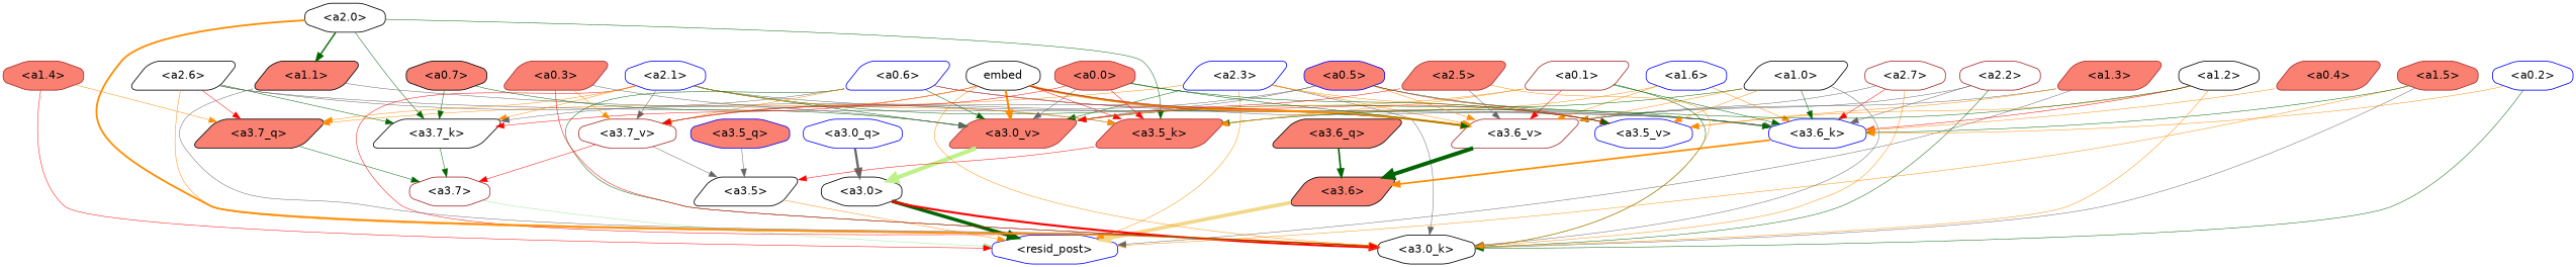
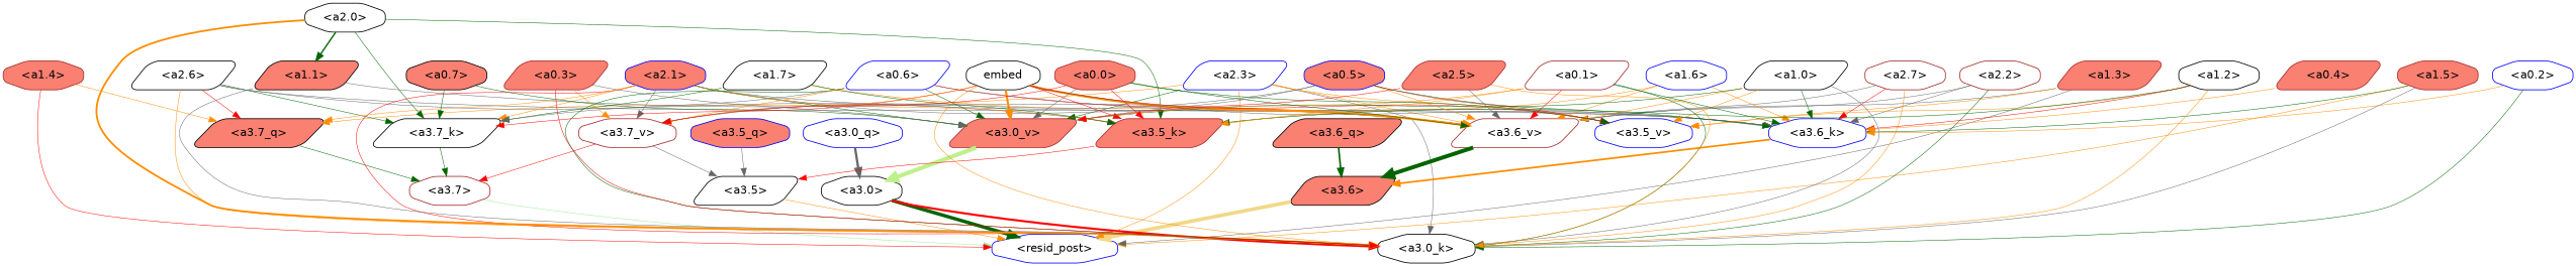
  strict digraph {
    splines=true
    node [color=brown fillcolor=white fontname=Helvetica shape=octagon style="filled, rounded"]
    edge [color=darkorange penwidth=0.6]
    "<resid_post>" [color=blue]
    "<a3.7>"
    "<a3.6>" [color=black fillcolor=salmon shape=parallelogram]
    "<a3.5>" [color=black shape=parallelogram]
    "<a3.0>" [color=black]
    "<a3.0_k>" [color=black]
    "<a2.3>" [color=blue shape=parallelogram]
    "<a3.7_q>" [color=black fillcolor=salmon shape=parallelogram]
    "<a3.6_v>" [shape=parallelogram]
    "<a3.5_v>" [color=blue]
    "<a3.0_v>" [fillcolor=salmon shape=parallelogram]
    "<a1.5>" [fillcolor=salmon]
    "<a3.6_k>" [color=blue]
    "<a1.4>" [fillcolor=salmon]
    "<a1.3>" [fillcolor=salmon shape=parallelogram]
    "<a3.6_q>" [color=black fillcolor=salmon shape=parallelogram]
    "<a3.5_q>" [color=blue fillcolor=salmon]
    "<a3.0_q>" [color=blue]
    "<a3.7_k>" [color=black shape=parallelogram]
    "<a3.5_k>" [fillcolor=salmon shape=parallelogram]
    "<a3.7_v>"
    "<a2.6>" [color=black shape=parallelogram]
-   "<a2.1>" [color=blue]
+   "<a2.1>" [color=blue fillcolor=salmon]
    "<a2.0>" [color=black]
    "<a1.1>" [color=black fillcolor=salmon shape=parallelogram]
+   "<a1.7>" [color=black shape=parallelogram]
    "<a0.7>" [color=black fillcolor=salmon]
    "<a0.6>" [color=blue shape=parallelogram]
    embed [color=black]
    "<a2.7>"
    "<a2.2>"
    "<a1.6>" [color=blue]
    "<a1.2>" [color=black]
    "<a1.0>" [color=black shape=parallelogram]
    "<a0.5>" [color=blue fillcolor=salmon]
    "<a0.4>" [fillcolor=salmon shape=parallelogram]
    "<a0.2>" [color=blue]
    "<a0.1>" [shape=parallelogram]
    "<a0.0>" [fillcolor=salmon]
    "<a2.5>" [fillcolor=salmon shape=parallelogram]
    "<a0.3>" [fillcolor=salmon shape=parallelogram]
    "<a3.7>" -> "<resid_post>" [color="#9cec9c" penwidth=0.6239100098609924]
    "<a3.6>" -> "<resid_post>" [color="#f2d888" penwidth=4.569062113761902]
    "<a3.5>" -> "<resid_post>"
    "<a3.0>" -> "<resid_post>" [color=darkgreen penwidth=4.283544182777405]
    "<a3.0>" -> "<a3.0_k>" [color=red penwidth=2.6323853135108948]
    "<a2.3>" -> "<resid_post>"
    "<a2.3>" -> "<a3.0_k>" [color=gray40]
    "<a2.3>" -> "<a3.7_q>"
    "<a2.3>" -> "<a3.6_v>"
    "<a2.3>" -> "<a3.5_v>"
    "<a2.3>" -> "<a3.0_v>" [color=darkgreen]
    "<a3.7_q>" -> "<a3.7>" [color=darkgreen]
    "<a3.6_v>" -> "<a3.6>" [color=darkgreen penwidth=4.972373723983765]
    "<a3.0_v>" -> "<a3.0>" [color="#bef18a" penwidth=5.1638524532318115]
    "<a1.5>" -> "<resid_post>"
    "<a1.5>" -> "<a3.0_k>" [color=gray40]
    "<a1.5>" -> "<a3.6_k>" [color=darkgreen]
    "<a3.6_k>" -> "<a3.6>" [penwidth=2.1770318150520325]
    "<a1.4>" -> "<resid_post>" [color=red]
    "<a1.4>" -> "<a3.7_q>"
    "<a1.3>" -> "<resid_post>" [color=gray40]
    "<a1.3>" -> "<a3.6_v>" [color=gray40]
    "<a1.3>" -> "<a3.5_v>"
    "<a3.6_q>" -> "<a3.6>" [color=darkgreen penwidth=2.0344843566417694]
    "<a3.5_q>" -> "<a3.5>" [color=gray40]
    "<a3.0_q>" -> "<a3.0>" [color=gray40 penwidth=2.863015294075012]
    "<a3.7_k>" -> "<a3.7>" [color=darkgreen]
    "<a3.5_k>" -> "<a3.5>" [color=red]
    "<a3.7_v>" -> "<a3.7>" [color=red]
    "<a3.7_v>" -> "<a3.5>" [color=gray40]
    "<a2.6>" -> "<a3.0_k>"
    "<a2.6>" -> "<a3.7_q>" [color=red]
    "<a2.6>" -> "<a3.6_k>" [color=gray40]
    "<a2.6>" -> "<a3.7_k>" [color=darkgreen]
    "<a2.6>" -> "<a3.5_k>" [color=gray40]
    "<a2.1>" -> "<a3.0_k>" [color=red]
    "<a2.1>" -> "<a3.7_q>"
-   "<a2.1>" -> "<a3.6_v>" [color=darkgreen]
+   "<a2.1>" -> "<a3.6_v>" [color=gray40]
    "<a2.1>" -> "<a3.0_v>" [color=darkgreen]
    "<a2.1>" -> "<a3.6_k>" [color=gray40]
    "<a2.1>" -> "<a3.7_k>"
    "<a2.1>" -> "<a3.5_k>"
    "<a2.1>" -> "<a3.7_v>" [color=gray40]
    "<a2.0>" -> "<a3.0_k>" [penwidth=2.239806979894638]
    "<a2.0>" -> "<a3.7_k>" [color=darkgreen]
    "<a2.0>" -> "<a3.5_k>" [color=darkgreen]
    "<a2.0>" -> "<a1.1>" [color=darkgreen penwidth=1.7047871947288513]
    "<a1.1>" -> "<a3.0_k>" [color=gray40]
    "<a1.1>" -> "<a3.6_v>" [color=gray40]
+   "<a1.7>" -> "<a3.6_v>"
+   "<a1.7>" -> "<a3.7_k>" [color=darkgreen]
+   "<a1.7>" -> "<a3.5_k>" [color=darkgreen]
    "<a0.7>" -> "<a3.0_v>" [color=darkgreen]
    "<a0.7>" -> "<a3.7_k>" [color=darkgreen]
    "<a0.6>" -> "<a3.0_k>" [color=darkgreen]
    "<a0.6>" -> "<a3.6_v>" [color=red]
    "<a0.6>" -> "<a3.0_v>" [color=darkgreen]
    "<a0.6>" -> "<a3.6_k>" [color=gray40]
    "<a0.6>" -> "<a3.7_k>" [color=gray40]
    "<a0.6>" -> "<a3.7_v>"
    embed -> "<a3.0_k>"
    embed -> "<a3.6_v>" [penwidth=2.7369276881217957]
    embed -> "<a3.5_v>" [color=red]
    embed -> "<a3.0_v>" [penwidth=2.5778204202651978]
    embed -> "<a3.6_k>" [color=gray40]
    embed -> "<a3.7_k>" [color=red]
    embed -> "<a3.5_k>" [color=red]
    embed -> "<a3.7_v>"
    "<a2.7>" -> "<a3.0_k>"
    "<a2.7>" -> "<a3.6_v>" [color=gray40]
    "<a2.7>" -> "<a3.6_k>" [color=red]
    "<a2.2>" -> "<a3.0_k>" [color=darkgreen]
    "<a2.2>" -> "<a3.6_v>" [color=gray40]
    "<a2.2>" -> "<a3.6_k>" [color=gray40]
    "<a1.6>" -> "<a3.6_v>"
    "<a1.6>" -> "<a3.6_k>"
    "<a1.6>" -> "<a3.5_k>"
    "<a1.2>" -> "<a3.0_k>"
    "<a1.2>" -> "<a3.5_v>"
    "<a1.2>" -> "<a3.6_k>" [color=red]
    "<a1.2>" -> "<a3.5_k>" [color=darkgreen]
    "<a1.0>" -> "<a3.0_k>" [color=gray40]
    "<a1.0>" -> "<a3.6_v>"
    "<a1.0>" -> "<a3.5_v>"
    "<a1.0>" -> "<a3.0_v>" [color=darkgreen]
    "<a1.0>" -> "<a3.6_k>" [color=darkgreen]
    "<a0.5>" -> "<a3.6_v>"
    "<a0.5>" -> "<a3.5_v>" [color=red]
    "<a0.5>" -> "<a3.0_v>" [color=gray40]
    "<a0.5>" -> "<a3.6_k>" [color=darkgreen]
    "<a0.5>" -> "<a3.7_v>" [color=gray40]
    "<a0.4>" -> "<a3.6_k>"
    "<a0.2>" -> "<a3.0_k>" [color=darkgreen]
    "<a0.2>" -> "<a3.6_k>"
    "<a0.1>" -> "<a3.0_k>" [color=darkgreen]
    "<a0.1>" -> "<a3.6_v>" [color=red]
    "<a0.1>" -> "<a3.0_v>"
    "<a0.1>" -> "<a3.6_k>" [color=darkgreen]
    "<a0.1>" -> "<a3.5_k>"
    "<a0.0>" -> "<a3.6_v>" [color=darkgreen]
    "<a0.0>" -> "<a3.5_v>" [color=darkgreen]
    "<a0.0>" -> "<a3.0_v>" [color=gray40]
    "<a0.0>" -> "<a3.5_k>" [color=red]
    "<a0.0>" -> "<a3.7_v>" [color=red]
    "<a2.5>" -> "<a3.0_k>"
    "<a2.5>" -> "<a3.6_v>" [color=gray40]
    "<a2.5>" -> "<a3.0_v>" [color=red]
    "<a0.3>" -> "<a3.0_k>" [color=red]
    "<a0.3>" -> "<a3.0_v>" [color=gray40]
    "<a0.3>" -> "<a3.7_v>"
  }
